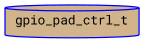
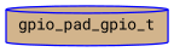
  digraph {
    rankdir=LR
    fontname="Roboto Mono"
-   n1 [color=blue fillcolor=tan fontname="Roboto Mono" fontsize=10 height=0.2 label=gpio_pad_ctrl_t shape=cylinder style=filled width=0.4]
+   n1 [color=blue fillcolor=tan fontname="Roboto Mono" fontsize=10 height=0.2 label=gpio_pad_gpio_t shape=cylinder style=filled width=0.4]
  }
